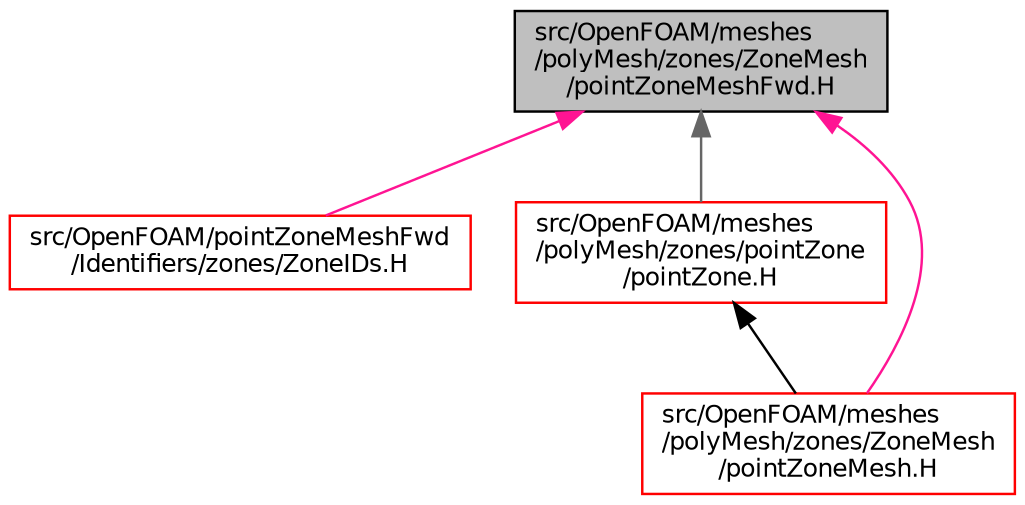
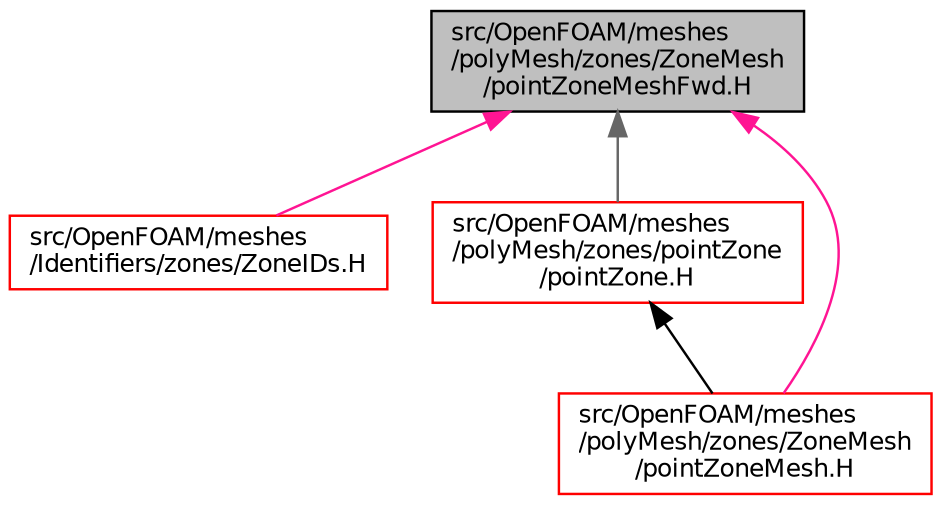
  digraph {
    node [color=red fontname=Helvetica fontsize=10 shape=record]
    edge [color=deeppink dir=back fontname=Helvetica fontsize=10 labelfontname=Helvetica labelfontsize=10 style=solid]
    n1 [color=black fillcolor=grey75 fontcolor=black height=0.2 label="src/OpenFOAM/meshes\l/polyMesh/zones/ZoneMesh\l/pointZoneMeshFwd.H" style=filled width=0.4]
-   n2 [height=0.2 label="src/OpenFOAM/pointZoneMeshFwd\l/Identifiers/zones/ZoneIDs.H" width=0.4]
+   n2 [height=0.2 label="src/OpenFOAM/meshes\l/Identifiers/zones/ZoneIDs.H" width=0.4]
    n3 [height=0.2 label="src/OpenFOAM/meshes\l/polyMesh/zones/pointZone\l/pointZone.H" width=0.4]
    n4 [height=0.2 label="src/OpenFOAM/meshes\l/polyMesh/zones/ZoneMesh\l/pointZoneMesh.H" width=0.4]
    n1 -> n2
    n1 -> n3 [color=gray40]
    n1 -> n4
    n3 -> n4 [color=black]
  }
